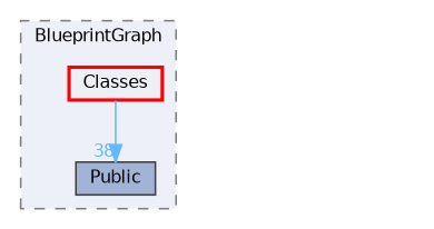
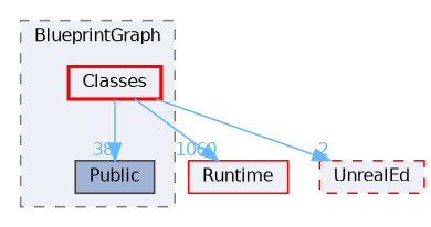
  digraph {
    compound=true
    node [color=red fillcolor="#edf0f7" fontname=Helvetica fontsize=10 shape=box style=filled]
    edge [color=steelblue1 fontcolor=steelblue1 fontname=Helvetica fontsize=10 labeldistance=1.5 labelfontname=Helvetica labelfontsize=10]
    n1 [color=grey25 fillcolor="#a2b4d6" height=0.2 label=Public width=0.4]
    n2 [height=0.2 label=Classes style="filled,bold" width=0.4]
+   n3 [height=0.2 label=Runtime width=0.4]
+   n4 [height=0.2 label=UnrealEd style="filled,dashed" width=0.4]
    subgraph cluster_1 {
      bgcolor="#edf0f7"
      fontname=Helvetica
      fontsize=10
      label=BlueprintGraph
      pencolor=grey50
      style="filled,dashed"
      n1
      n2
    }
    n2 -> n1 [headlabel=38]
+   n2 -> n3 [headlabel=1060]
+   n2 -> n4 [headlabel=2]
  }
